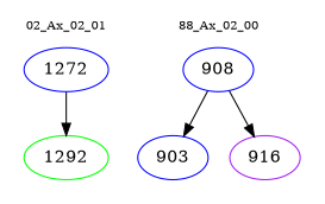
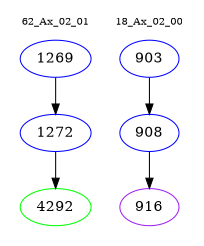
  digraph {
    fontname="DejaVu Serif"
    node [color=blue fontname="DejaVu Serif"]
    edge [color=black fontname="DejaVu Serif"]
+   n1 [label=1269]
    n2 [label=1272]
-   n3 [color=green label=1292]
+   n3 [color=green label=4292]
    n4 [label=908]
    n5 [label=903]
    n6 [color=purple label=916]
    subgraph cluster_1 {
      color=white
      fontsize=10
-     label="02_Ax_02_01"
+     label="62_Ax_02_01"
+     n1
      n2
      n3
    }
    subgraph cluster_2 {
      color=white
      fontsize=10
-     label="88_Ax_02_00"
+     label="18_Ax_02_00"
      n4
      n5
      n6
    }
+   n1 -> n2
    n2 -> n3
-   n4 -> n5
+   n5 -> n4
    n4 -> n6
  }
